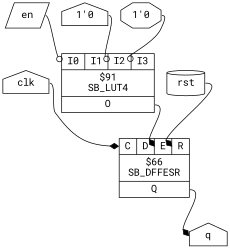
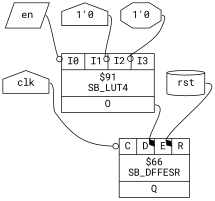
  digraph {
    fontname="Roboto Mono"
    rankdir=TB
    remincross=true
    node [fontname="Roboto Mono" shape=house]
    edge [arrowhead=diamond color=black fontname="Roboto Mono" tailport=e]
    n1 [color=black fontcolor=black label=clk]
    n2 [label="{{<p14> C|<p15> D|<p16> E|<p17> R}|$66\nSB_DFFESR|{<p18> Q}}" shape=record]
-   n3 [color=black fontcolor=black label=q]
    n4 [color=black fontcolor=black label=en shape=parallelogram]
    n5 [label="{{<p8> I0|<p9> I1|<p10> I2|<p11> I3}|$91\nSB_LUT4|{<p12> O}}" shape=record]
    n6 [color=black fontcolor=black label=rst shape=cylinder]
    n7 [label="1'0"]
    n8 [label="1'0" shape=octagon]
-   n1 -> n2 [headport="p14:w"]
-   n2 -> n3 [headport=w tailport="p18:e"]
+   n1 -> n2 [arrowhead=odot headport="p14:w"]
    n4 -> n5 [arrowhead=odot headport="p8:w"]
    n5 -> n2 [headport="p16:w" tailport="p12:e"]
    n6 -> n2 [headport="p17:w"]
    n7 -> n5 [arrowhead=odot headport="p10:w"]
    n8 -> n5 [arrowhead=odot headport="p11:w"]
  }
